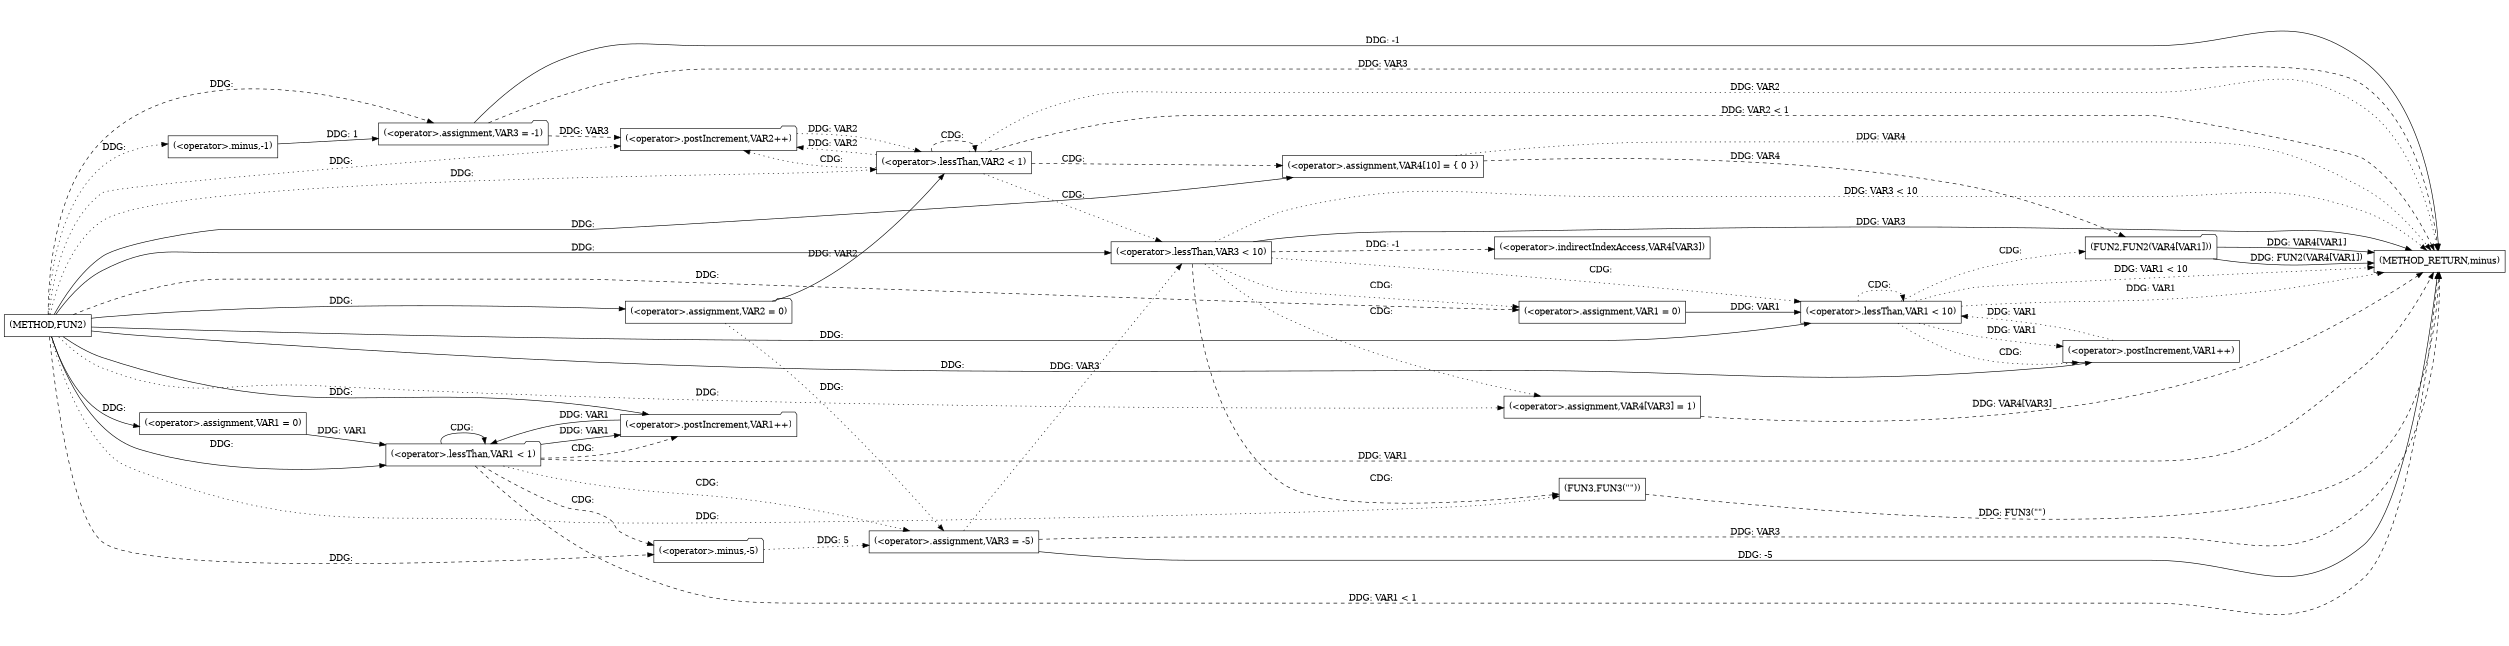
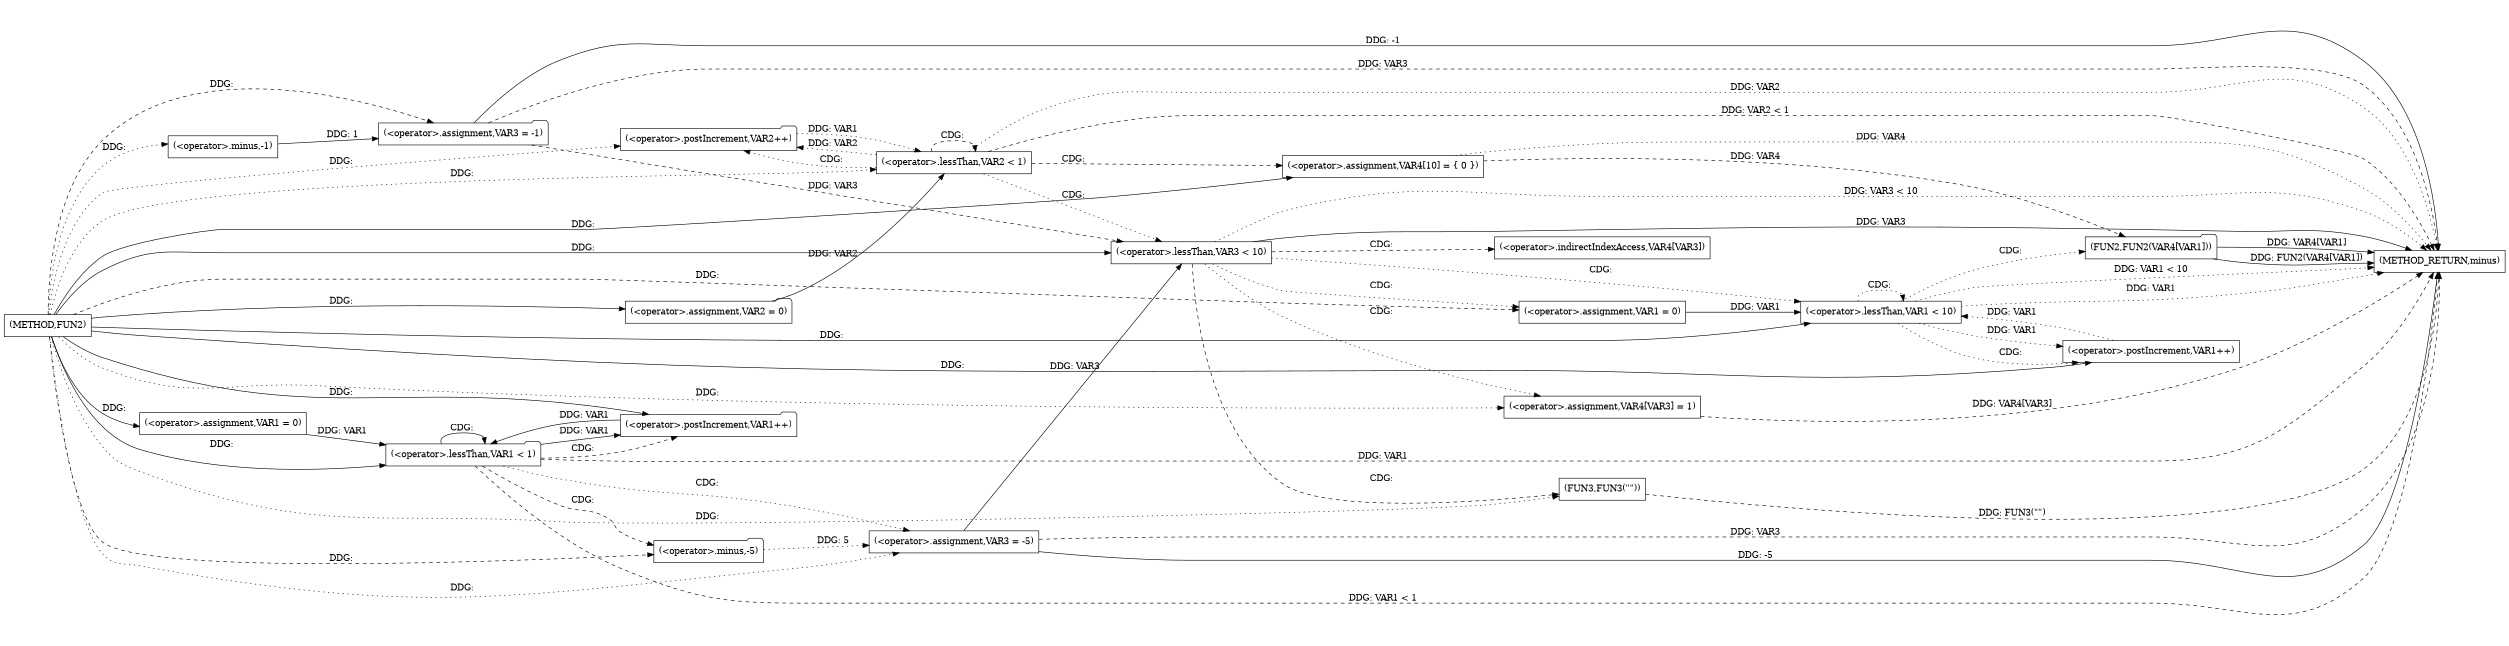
  digraph {
    rankdir=LR
    node [shape=box]
    edge [style=dotted]
    n1 [label="(METHOD,FUN2)"]
    n2 [label="(<operator>.assignment,VAR3 = -1)" shape=folder]
    n3 [label="(<operator>.minus,-1)"]
    n4 [label="(<operator>.assignment,VAR1 = 0)"]
    n5 [label="(<operator>.lessThan,VAR1 < 1)" shape=folder]
    n6 [label="(<operator>.postIncrement,VAR1++)" shape=folder]
    n7 [label="(<operator>.assignment,VAR3 = -5)"]
    n8 [label="(<operator>.minus,-5)" shape=folder]
    n9 [label="(<operator>.assignment,VAR2 = 0)" shape=folder]
    n10 [label="(<operator>.lessThan,VAR2 < 1)"]
    n11 [label="(<operator>.postIncrement,VAR2++)" shape=folder]
    n12 [label="(<operator>.assignment,VAR4[10] = { 0 })"]
    n13 [label="(<operator>.lessThan,VAR3 < 10)"]
    n14 [label="(<operator>.assignment,VAR4[VAR3] = 1)"]
    n15 [label="(<operator>.assignment,VAR1 = 0)"]
    n16 [label="(<operator>.lessThan,VAR1 < 10)"]
    n17 [label="(<operator>.postIncrement,VAR1++)"]
    n18 [label="(FUN3,FUN3(\"\"))"]
    n19 [label="(METHOD_RETURN,minus)"]
    n20 [label="(FUN2,FUN2(VAR4[VAR1]))" shape=folder]
    n21 [label="(<operator>.indirectIndexAccess,VAR4[VAR3])"]
    n1 -> n2 [label="DDG: " style=dashed]
    n1 -> n3 [label="DDG: "]
    n1 -> n4 [label="DDG: " style=solid]
    n1 -> n5 [label="DDG: " style=solid]
    n1 -> n6 [label="DDG: " style=solid]
-   n9 -> n7 [label="DDG: "]
+   n1 -> n7 [label="DDG: "]
    n1 -> n8 [label="DDG: " style=dashed]
    n1 -> n9 [label="DDG: " style=solid]
    n1 -> n10 [label="DDG: "]
    n1 -> n11 [label="DDG: "]
    n1 -> n12 [label="DDG: " style=solid]
    n1 -> n13 [label="DDG: " style=solid]
    n1 -> n14 [label="DDG: "]
    n1 -> n15 [label="DDG: " style=dashed]
    n1 -> n16 [label="DDG: " style=solid]
    n1 -> n17 [label="DDG: " style=solid]
    n1 -> n18 [label="DDG: "]
-   n2 -> n11 [label="DDG: VAR3" style=dashed]
+   n2 -> n13 [label="DDG: VAR3" style=dashed]
    n2 -> n19 [label="DDG: -1" style=solid]
    n2 -> n19 [label="DDG: VAR3" style=dashed]
    n3 -> n2 [label="DDG: 1" style=solid]
    n4 -> n5 [label="DDG: VAR1" style=solid]
    n5 -> n5 [label="CDG: " style=solid]
    n5 -> n6 [label="DDG: VAR1" style=solid]
    n5 -> n6 [label="CDG: " style=dashed]
    n5 -> n7 [label="CDG: "]
    n5 -> n8 [label="CDG: " style=dashed]
    n5 -> n19 [label="DDG: VAR1" style=dashed]
    n5 -> n19 [label="DDG: VAR1 < 1" style=dashed]
    n6 -> n5 [label="DDG: VAR1" style=solid]
-   n7 -> n13 [label="DDG: VAR3"]
+   n7 -> n13 [label="DDG: VAR3" style=solid]
    n7 -> n19 [label="DDG: -5" style=solid]
    n7 -> n19 [label="DDG: VAR3" style=dashed]
    n8 -> n7 [label="DDG: 5"]
    n9 -> n10 [label="DDG: VAR2" style=solid]
    n10 -> n10 [label="CDG: " style=dashed]
    n10 -> n11 [label="DDG: VAR2"]
    n10 -> n11 [label="CDG: "]
    n10 -> n12 [label="CDG: " style=dashed]
    n10 -> n13 [label="CDG: "]
    n10 -> n19 [label="DDG: VAR2"]
    n10 -> n19 [label="DDG: VAR2 < 1" style=dashed]
-   n11 -> n10 [label="DDG: VAR2"]
+   n11 -> n10 [label="DDG: VAR1"]
    n12 -> n19 [label="DDG: VAR4"]
    n12 -> n20 [label="DDG: VAR4" style=dashed]
    n13 -> n14 [label="CDG: "]
    n13 -> n15 [label="CDG: "]
    n13 -> n16 [label="CDG: "]
    n13 -> n18 [label="CDG: " style=dashed]
    n13 -> n19 [label="DDG: VAR3 < 10"]
    n13 -> n19 [label="DDG: VAR3" style=solid]
-   n13 -> n21 [label="DDG: -1" style=dashed]
+   n13 -> n21 [label="CDG: " style=dashed]
    n14 -> n19 [label="DDG: VAR4[VAR3]" style=dashed]
    n15 -> n16 [label="DDG: VAR1" style=solid]
    n16 -> n16 [label="CDG: "]
    n16 -> n17 [label="DDG: VAR1"]
    n16 -> n17 [label="CDG: "]
    n16 -> n19 [label="DDG: VAR1 < 10"]
    n16 -> n19 [label="DDG: VAR1"]
    n16 -> n20 [label="CDG: "]
    n17 -> n16 [label="DDG: VAR1"]
    n18 -> n19 [label="DDG: FUN3(\"\")" style=dashed]
    n20 -> n19 [label="DDG: VAR4[VAR1]" style=solid]
    n20 -> n19 [label="DDG: FUN2(VAR4[VAR1])" style=solid]
  }
